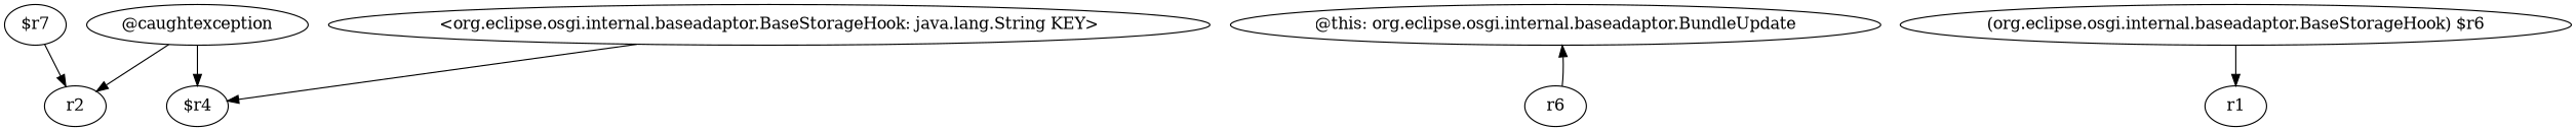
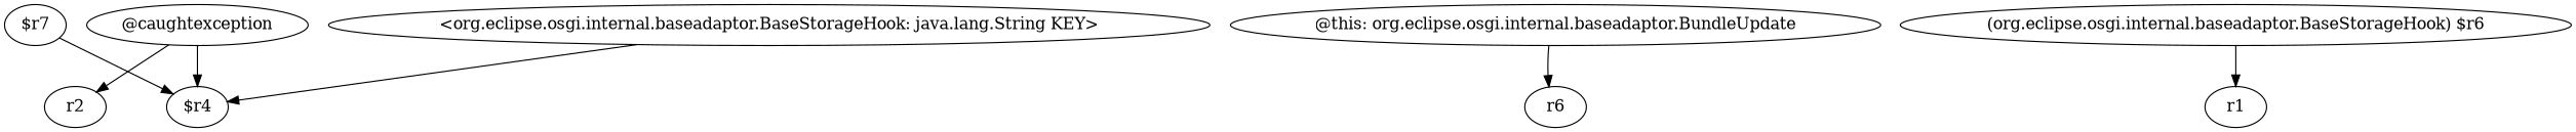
  digraph {
    n1 [label="@caughtexception"]
    n2 [label=r2]
    n3 [label="$r4"]
    n4 [label="$r7"]
    n5 [label="<org.eclipse.osgi.internal.baseadaptor.BaseStorageHook: java.lang.String KEY>"]
    n6 [label="@this: org.eclipse.osgi.internal.baseadaptor.BundleUpdate"]
    n7 [label=r6]
    n8 [label="(org.eclipse.osgi.internal.baseadaptor.BaseStorageHook) $r6"]
    n9 [label=r1]
    n1 -> n2
    n1 -> n3
-   n4 -> n2
+   n4 -> n3
    n5 -> n3
-   n7 -> n6
+   n6 -> n7
    n8 -> n9
  }
